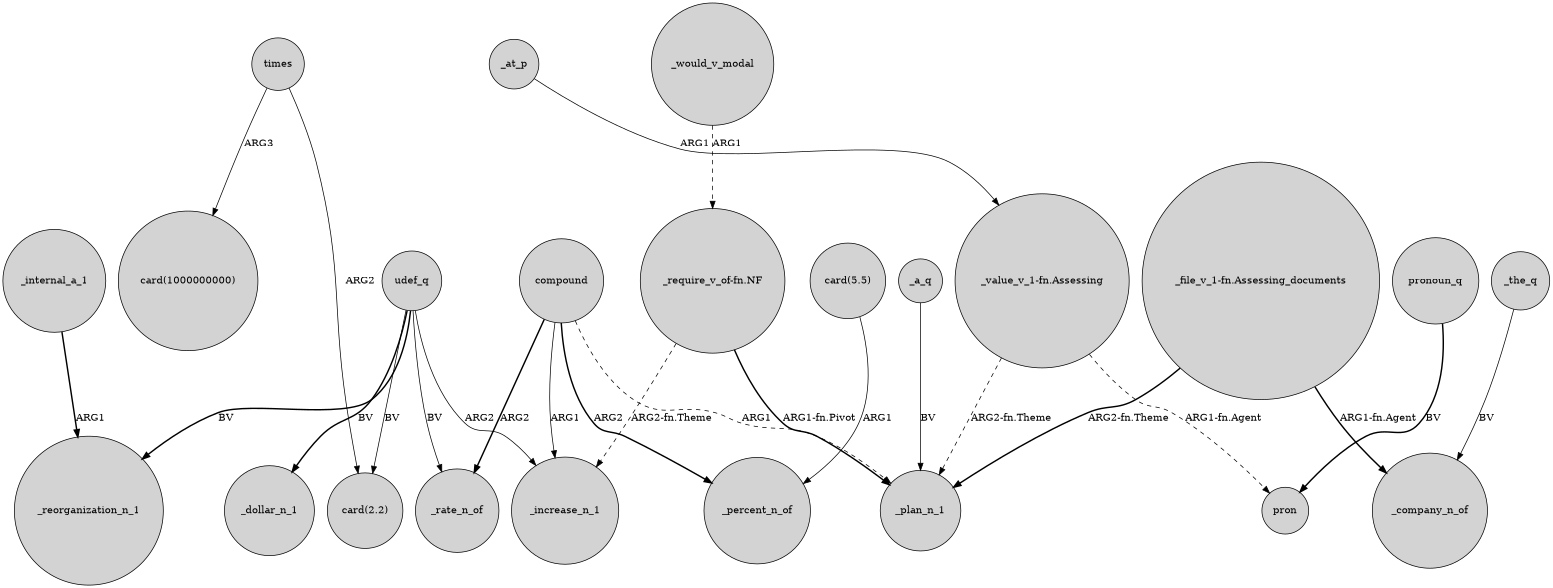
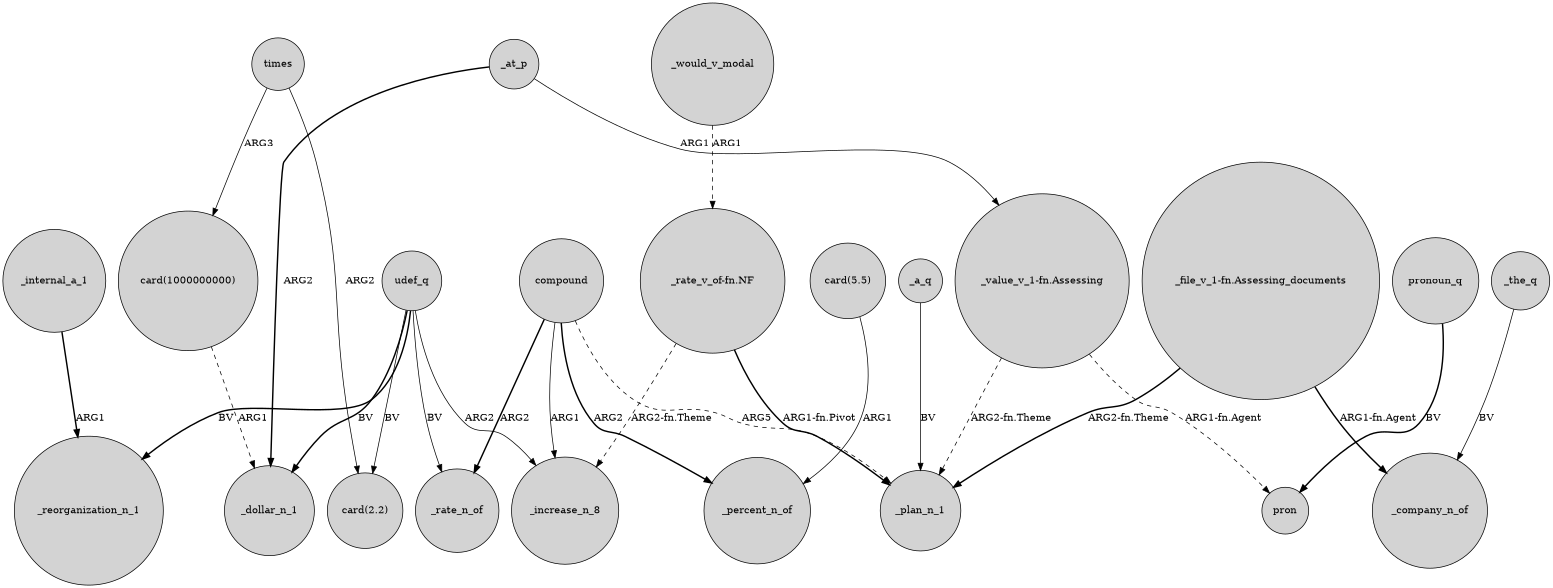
  digraph {
    node [shape=circle style=filled]
    edge [style=solid]
    times
    "card(2.2)"
    "card(1000000000)"
    _dollar_n_1
    _at_p
    "_value_v_1-fn.Assessing"
    _plan_n_1
    pron
    compound
    _rate_n_of
-   _increase_n_1
+   _increase_n_1 [label=_increase_n_8]
    _percent_n_of
    udef_q
    _reorganization_n_1
-   "_require_v_of-fn.NF"
+   "_require_v_of-fn.NF" [label="_rate_v_of-fn.NF"]
    n16 [label="_file_v_1-fn.Assessing_documents"]
    _company_n_of
    _the_q
    "card(5.5)"
    pronoun_q
    _internal_a_1
    _would_v_modal
    _a_q
    times -> "card(2.2)" [label=ARG2]
    times -> "card(1000000000)" [label=ARG3]
+   "card(1000000000)" -> _dollar_n_1 [label=ARG1 style=dashed]
+   _at_p -> _dollar_n_1 [label=ARG2 style=bold]
    _at_p -> "_value_v_1-fn.Assessing" [label=ARG1]
    "_value_v_1-fn.Assessing" -> _plan_n_1 [label="ARG2-fn.Theme" style=dashed]
    "_value_v_1-fn.Assessing" -> pron [label="ARG1-fn.Agent" style=dashed]
-   compound -> _plan_n_1 [label=ARG1 style=dashed]
+   compound -> _plan_n_1 [label=ARG5 style=dashed]
    compound -> _rate_n_of [label=ARG2 style=bold]
    compound -> _increase_n_1 [label=ARG1]
    compound -> _percent_n_of [label=ARG2 style=bold]
    udef_q -> "card(2.2)" [label=BV]
    udef_q -> _dollar_n_1 [label=BV style=bold]
    udef_q -> _rate_n_of [label=BV]
    udef_q -> _increase_n_1 [label=ARG2]
    udef_q -> _reorganization_n_1 [label=BV style=bold]
    "_require_v_of-fn.NF" -> _plan_n_1 [label="ARG1-fn.Pivot" style=bold]
    "_require_v_of-fn.NF" -> _increase_n_1 [label="ARG2-fn.Theme" style=dashed]
    n16 -> _plan_n_1 [label="ARG2-fn.Theme" style=bold]
    n16 -> _company_n_of [label="ARG1-fn.Agent" style=bold]
    _the_q -> _company_n_of [label=BV]
    "card(5.5)" -> _percent_n_of [label=ARG1]
    pronoun_q -> pron [label=BV style=bold]
    _internal_a_1 -> _reorganization_n_1 [label=ARG1 style=bold]
    _would_v_modal -> "_require_v_of-fn.NF" [label=ARG1 style=dashed]
    _a_q -> _plan_n_1 [label=BV]
  }
